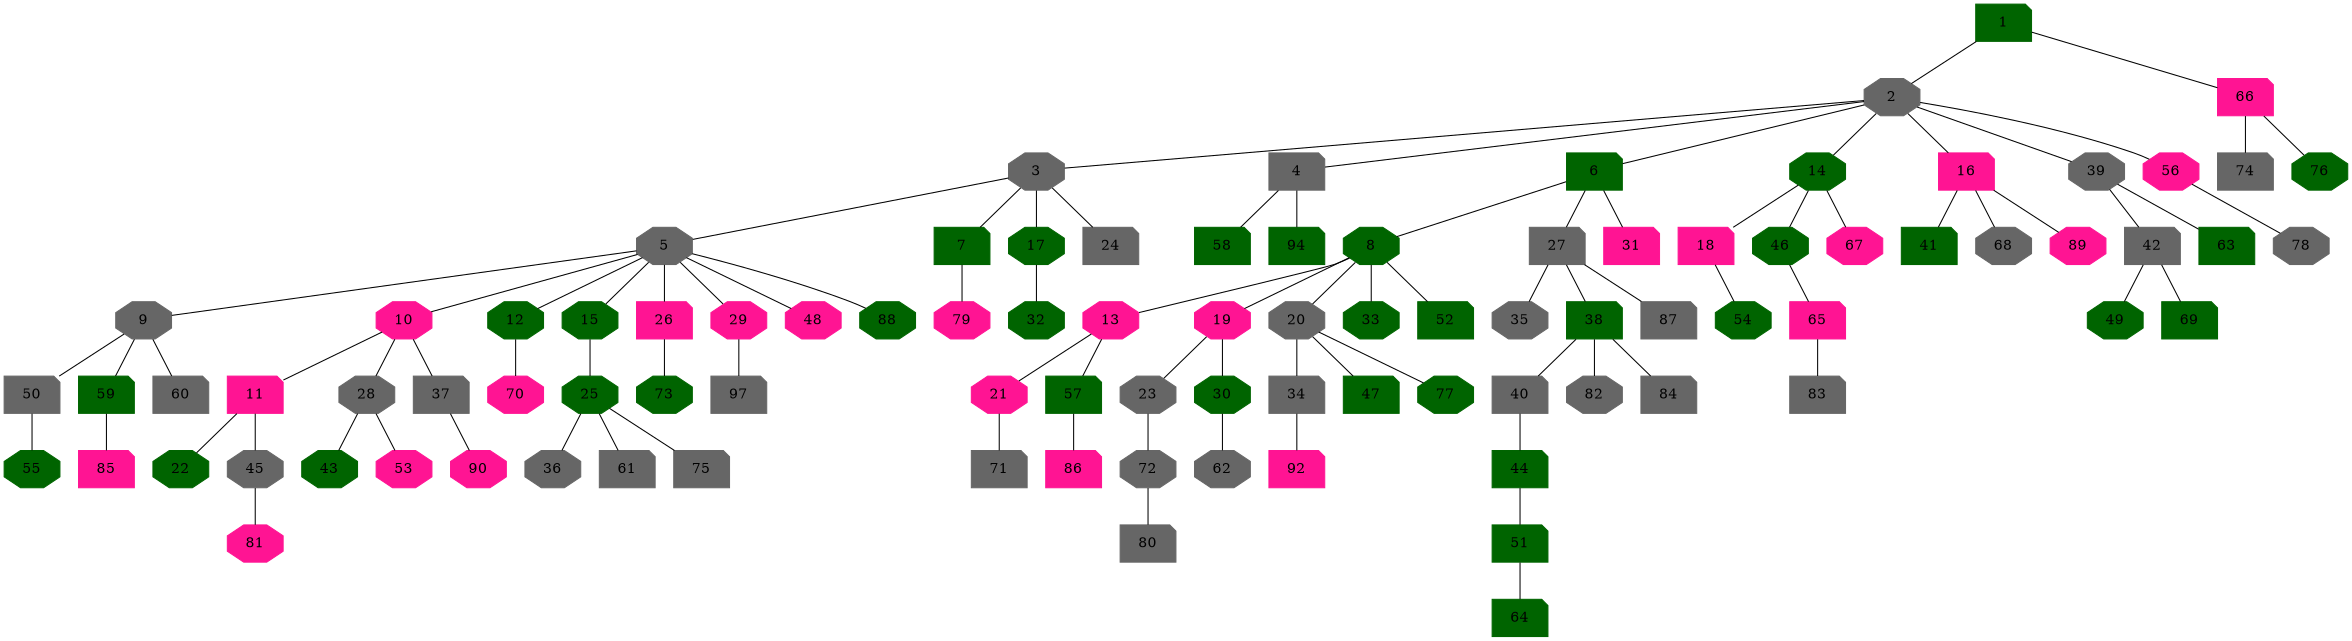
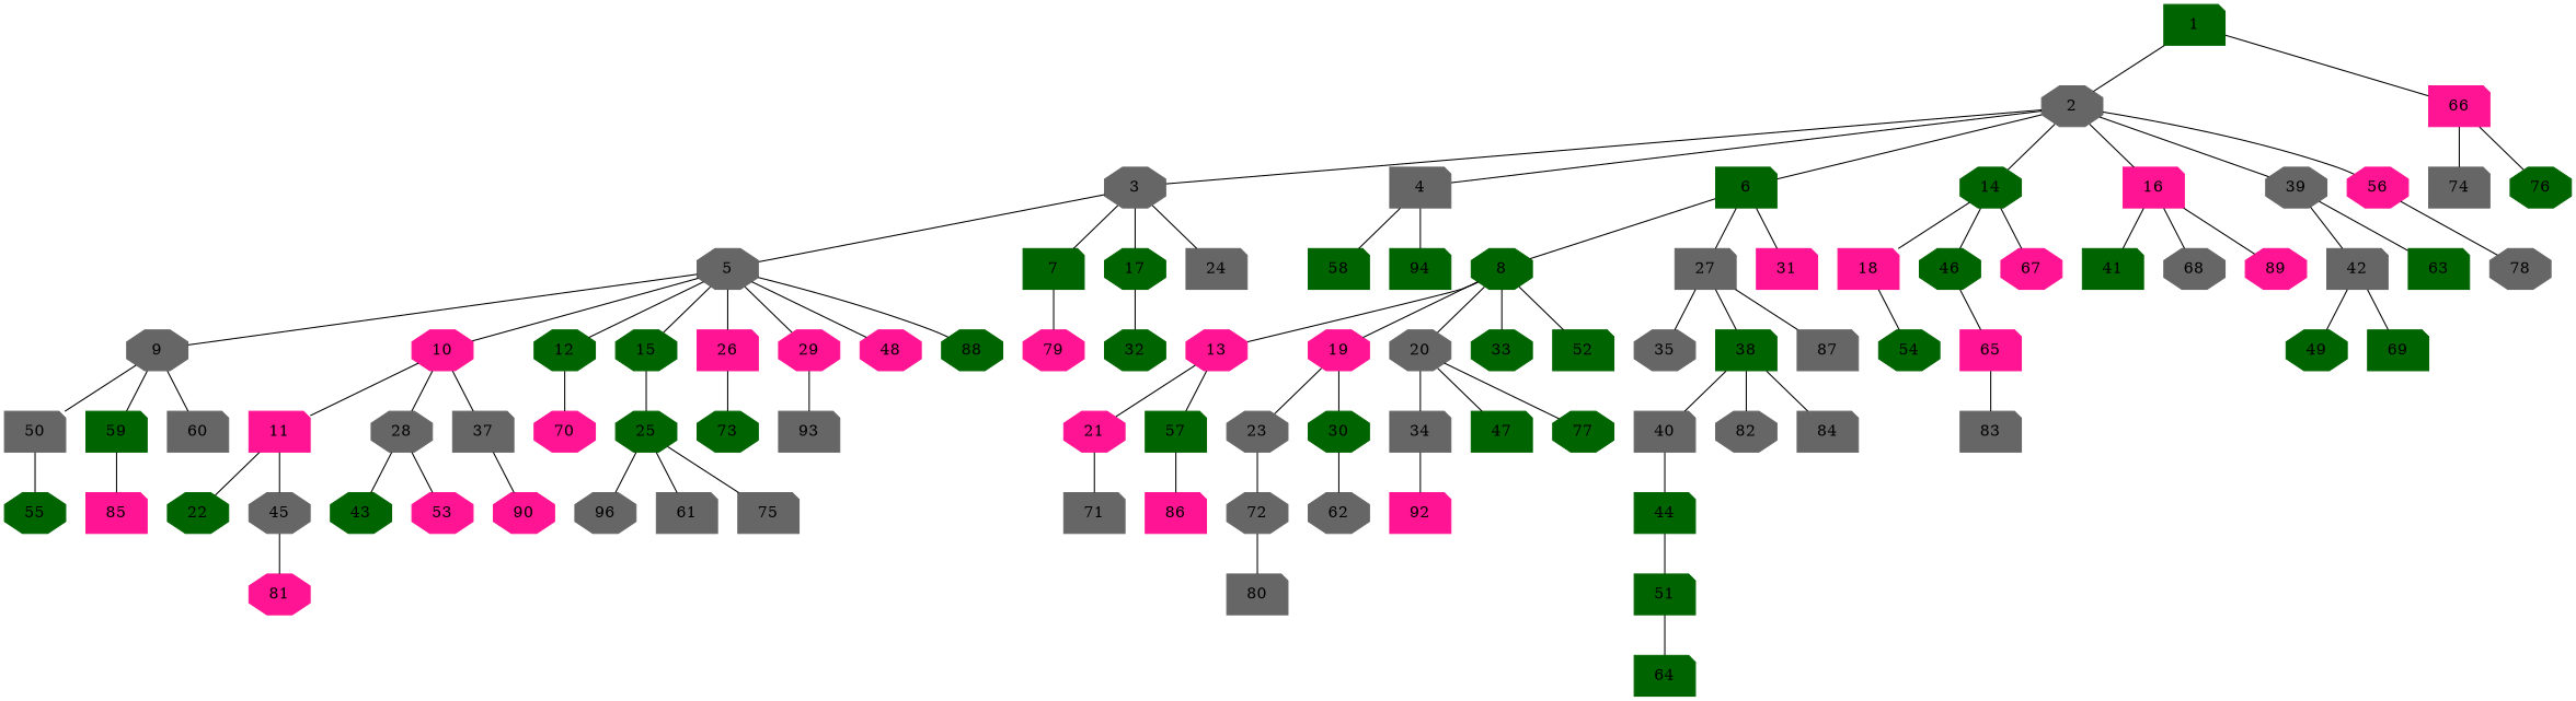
  graph {
    node [color=darkgreen shape=octagon style=filled]
    1 [shape=note]
    2 [color=gray40]
    66 [color=deeppink shape=note]
    3 [color=gray40]
    4 [color=gray40 shape=note]
    6 [shape=note]
    14
    16 [color=deeppink shape=note]
    39 [color=gray40]
    56 [color=deeppink]
    74 [color=gray40 shape=note]
    76
    5 [color=gray40]
    7 [shape=note]
    17
    24 [color=gray40 shape=note]
    58 [shape=note]
    94 [shape=note]
    8
    27 [color=gray40 shape=note]
    31 [color=deeppink shape=note]
    18 [color=deeppink shape=note]
    46
    67 [color=deeppink]
    41 [shape=note]
    68 [color=gray40]
    89 [color=deeppink]
    42 [color=gray40 shape=note]
    63 [shape=note]
    78 [color=gray40]
    9 [color=gray40]
    10 [color=deeppink]
    12
    15
    26 [color=deeppink shape=note]
    29 [color=deeppink]
    48 [color=deeppink]
    88
    79 [color=deeppink]
    32
    50 [color=gray40 shape=note]
    59 [shape=note]
    60 [color=gray40 shape=note]
    11 [color=deeppink shape=note]
    28 [color=gray40]
    37 [color=gray40 shape=note]
    70 [color=deeppink]
    25
    73
-   93 [color=gray40 shape=note label=97]
+   93 [color=gray40 shape=note]
    13 [color=deeppink]
    19 [color=deeppink]
    20 [color=gray40]
    33
    52 [shape=note]
    35 [color=gray40]
    38 [shape=note]
    87 [color=gray40 shape=note]
    21 [color=deeppink]
    57 [shape=note]
    23 [color=gray40]
    30
    34 [color=gray40 shape=note]
    47 [shape=note]
    77
    55
    85 [color=deeppink shape=note]
    22
    45 [color=gray40]
    43
    53 [color=deeppink]
    90 [color=deeppink]
    81 [color=deeppink]
    71 [color=gray40 shape=note]
    86 [color=deeppink shape=note]
    54
    65 [color=deeppink shape=note]
-   36 [color=gray40]
+   36 [color=gray40 label=96]
    61 [color=gray40 shape=note]
    75 [color=gray40 shape=note]
    72 [color=gray40]
    62 [color=gray40]
    92 [color=deeppink shape=note]
    80 [color=gray40 shape=note]
    40 [color=gray40 shape=note]
    82 [color=gray40]
    84 [color=gray40 shape=note]
    44 [shape=note]
    49
    69 [shape=note]
    51 [shape=note]
    64 [shape=note]
    83 [color=gray40 shape=note]
    1 -- 2
    1 -- 66
    2 -- 3
    2 -- 4
    2 -- 6
    2 -- 14
    2 -- 16
    2 -- 39
    2 -- 56
    66 -- 74
    66 -- 76
    3 -- 5
    3 -- 7
    3 -- 17
    3 -- 24
    4 -- 58
    4 -- 94
    6 -- 8
    6 -- 27
    6 -- 31
    14 -- 18
    14 -- 46
    14 -- 67
    16 -- 41
    16 -- 68
    16 -- 89
    39 -- 42
    39 -- 63
    56 -- 78
    5 -- 9
    5 -- 10
    5 -- 12
    5 -- 15
    5 -- 26
    5 -- 29
    5 -- 48
    5 -- 88
    7 -- 79
    17 -- 32
    8 -- 13
    8 -- 19
    8 -- 20
    8 -- 33
    8 -- 52
    27 -- 35
    27 -- 38
    27 -- 87
    18 -- 54
    46 -- 65
    42 -- 49
    42 -- 69
    9 -- 50
    9 -- 59
    9 -- 60
    10 -- 11
    10 -- 28
    10 -- 37
    12 -- 70
    15 -- 25
    26 -- 73
    29 -- 93
    50 -- 55
    59 -- 85
    11 -- 22
    11 -- 45
    28 -- 43
    28 -- 53
    37 -- 90
    25 -- 36
    25 -- 61
    25 -- 75
    13 -- 21
    13 -- 57
    19 -- 23
    19 -- 30
    20 -- 34
    20 -- 47
    20 -- 77
    38 -- 40
    38 -- 82
    38 -- 84
    21 -- 71
    57 -- 86
    23 -- 72
    30 -- 62
    34 -- 92
    45 -- 81
    65 -- 83
    72 -- 80
    40 -- 44
    44 -- 51
    51 -- 64
  }
